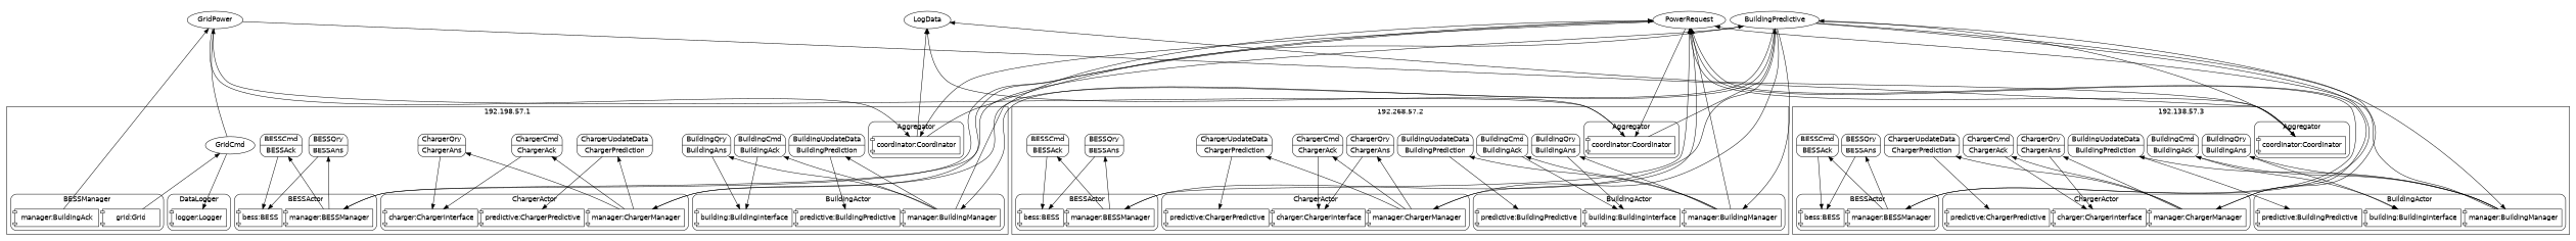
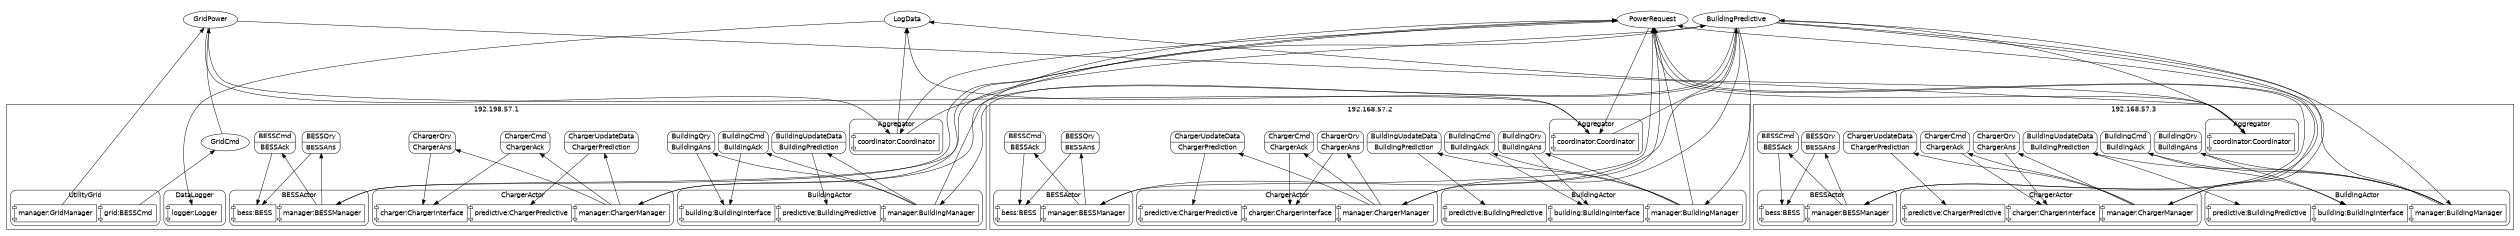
  digraph {
    fontname="DejaVu Sans"
    nodesep=0.1
    rankdir=TB
    ranksep=1.5
    node [fontname="DejaVu Sans" shape=component rank=max]
    edge [fontname="DejaVu Sans"]
    PowerRequest [shape=ellipse rank=""]
    n2 [label=BuildingPredictive shape=ellipse rank=""]
    GridPower [shape=ellipse rank=""]
    LogData [shape=ellipse rank=""]
    n5 [label="{BuildingQry | BuildingAns}" shape=Mrecord rank=""]
    n6 [label="{BuildingCmd | BuildingAck}" shape=Mrecord rank=""]
    n7 [label="{BuildingUpdateData | BuildingPrediction}" shape=Mrecord rank=""]
    n8 [label="building:BuildingInterface"]
    n9 [label="manager:BuildingManager"]
    n10 [label="predictive:BuildingPredictive"]
    n11 [label="{ChargerQry | ChargerAns}" shape=Mrecord rank=""]
    n12 [label="{ChargerCmd | ChargerAck}" shape=Mrecord rank=""]
    n13 [label="{ChargerUpdateData | ChargerPrediction}" shape=Mrecord rank=""]
    n14 [label="charger:ChargerInterface"]
    n15 [label="manager:ChargerManager"]
    n16 [label="predictive:ChargerPredictive"]
    n17 [label="{BESSQry | BESSAns}" shape=Mrecord rank=""]
    n18 [label="{BESSCmd | BESSAck}" shape=Mrecord rank=""]
    n19 [label="bess:BESS"]
    n20 [label="manager:BESSManager"]
    n21 [label="coordinator:Coordinator"]
    n22 [label="logger:Logger"]
    n23 [label=GridCmd shape=ellipse rank=""]
-   n24 [label="grid:Grid"]
-   n25 [label="manager:BuildingAck"]
+   n24 [label="grid:BESSCmd"]
+   n25 [label="manager:GridManager"]
    n26 [label="{BuildingQry | BuildingAns}" shape=Mrecord rank=""]
    n27 [label="{BuildingCmd | BuildingAck}" shape=Mrecord rank=""]
    n28 [label="{BuildingUpdateData | BuildingPrediction}" shape=Mrecord rank=""]
    n29 [label="building:BuildingInterface"]
    n30 [label="manager:BuildingManager"]
    n31 [label="predictive:BuildingPredictive"]
    n32 [label="{ChargerQry | ChargerAns}" shape=Mrecord rank=""]
    n33 [label="{ChargerCmd | ChargerAck}" shape=Mrecord rank=""]
    n34 [label="{ChargerUpdateData | ChargerPrediction}" shape=Mrecord rank=""]
    n35 [label="charger:ChargerInterface"]
    n36 [label="manager:ChargerManager"]
    n37 [label="predictive:ChargerPredictive"]
    n38 [label="{BESSQry | BESSAns}" shape=Mrecord rank=""]
    n39 [label="{BESSCmd | BESSAck}" shape=Mrecord rank=""]
    n40 [label="bess:BESS"]
    n41 [label="manager:BESSManager"]
    n42 [label="coordinator:Coordinator"]
    n43 [label="{BuildingQry | BuildingAns}" shape=Mrecord rank=""]
    n44 [label="{BuildingCmd | BuildingAck}" shape=Mrecord rank=""]
    n45 [label="{BuildingUpdateData | BuildingPrediction}" shape=Mrecord rank=""]
    n46 [label="building:BuildingInterface"]
    n47 [label="manager:BuildingManager"]
    n48 [label="predictive:BuildingPredictive"]
    n49 [label="{ChargerQry | ChargerAns}" shape=Mrecord rank=""]
    n50 [label="{ChargerCmd | ChargerAck}" shape=Mrecord rank=""]
    n51 [label="{ChargerUpdateData | ChargerPrediction}" shape=Mrecord rank=""]
    n52 [label="charger:ChargerInterface"]
    n53 [label="manager:ChargerManager"]
    n54 [label="predictive:ChargerPredictive"]
    n55 [label="{BESSQry | BESSAns}" shape=Mrecord rank=""]
    n56 [label="{BESSCmd | BESSAck}" shape=Mrecord rank=""]
    n57 [label="bess:BESS"]
    n58 [label="manager:BESSManager"]
    n59 [label="coordinator:Coordinator"]
    subgraph sub_1 {
      rank=min
      PowerRequest
      n2
      GridPower
      LogData
    }
    subgraph cluster_2 {
      label="192.198.57.1"
      rank=max
      rankdir=BT
      subgraph sub_3 {
        label="192.168.57.1"
        rank=min
        rankdir=BT
        n5
        n6
        n7
      }
      subgraph cluster_4 {
        label=BuildingActor
        rank=max
        rankdir=BT
        style=rounded
        n8
        n9
        n10
      }
      subgraph sub_5 {
        label="192.168.57.1"
        rank=min
        rankdir=BT
        n11
        n12
        n13
      }
      subgraph cluster_6 {
        label=ChargerActor
        rank=max
        rankdir=BT
        style=rounded
        n14
        n15
        n16
      }
      subgraph sub_7 {
        label="192.168.57.1"
        rank=min
        rankdir=BT
        n17
        n18
      }
      subgraph cluster_8 {
        label=BESSActor
        rank=max
        rankdir=BT
        style=rounded
        n19
        n20
      }
      subgraph cluster_9 {
        label=Aggregator
        rank=max
        rankdir=BT
        style=rounded
        n21
      }
      subgraph cluster_10 {
        label=DataLogger
        rank=max
        rankdir=BT
        style=rounded
        n22
      }
      subgraph sub_11 {
        label="192.168.57.1"
        rank=min
        rankdir=BT
        n23
      }
      subgraph cluster_12 {
-       label=BESSManager
+       label=UtilityGrid
        rank=max
        rankdir=BT
        style=rounded
        n24
        n25
      }
    }
    subgraph cluster_13 {
-     label="192.268.57.2"
+     label="192.168.57.2"
      rank=max
      rankdir=BT
      subgraph sub_14 {
        label="192.168.57.2"
        rank=min
        rankdir=BT
        n26
        n27
        n28
      }
      subgraph cluster_15 {
        label=BuildingActor
        rank=max
        rankdir=BT
        style=rounded
        n29
        n30
        n31
      }
      subgraph sub_16 {
        label="192.168.57.2"
        rank=min
        rankdir=BT
        n32
        n33
        n34
      }
      subgraph cluster_17 {
        label=ChargerActor
        rank=max
        rankdir=BT
        style=rounded
        n35
        n36
        n37
      }
      subgraph sub_18 {
        label="192.168.57.2"
        rank=min
        rankdir=BT
        n38
        n39
      }
      subgraph cluster_19 {
        label=BESSActor
        rank=max
        rankdir=BT
        style=rounded
        n40
        n41
      }
      subgraph cluster_20 {
        label=Aggregator
        rank=max
        rankdir=BT
        style=rounded
        n42
      }
    }
    subgraph cluster_21 {
-     label="192.138.57.3"
+     label="192.168.57.3"
      rank=max
      rankdir=BT
      subgraph sub_22 {
        label="192.168.57.3"
        rank=min
        rankdir=BT
        n43
        n44
        n45
      }
      subgraph cluster_23 {
        label=BuildingActor
        rank=max
        rankdir=BT
        style=rounded
        n46
        n47
        n48
      }
      subgraph sub_24 {
        label="192.168.57.3"
        rank=min
        rankdir=BT
        n49
        n50
        n51
      }
      subgraph cluster_25 {
        label=ChargerActor
        rank=max
        rankdir=BT
        style=rounded
        n52
        n53
        n54
      }
      subgraph sub_26 {
        label="192.168.57.3"
        rank=min
        rankdir=BT
        n55
        n56
      }
      subgraph cluster_27 {
        label=BESSActor
        rank=max
        rankdir=BT
        style=rounded
        n57
        n58
      }
      subgraph cluster_28 {
        label=Aggregator
        rank=max
        rankdir=BT
        style=rounded
        n59
      }
    }
    PowerRequest -> n21
    PowerRequest -> n42
    PowerRequest -> n59
    n2 -> n9
    n2 -> n15
    n2 -> n20
    n2 -> n30
    n2 -> n36
    n2 -> n41
    n2 -> n47
    n2 -> n53
    n2 -> n58
    GridPower -> n21
    GridPower -> n42
    GridPower -> n59
-   n23 -> n22
+   LogData -> n22
    n5 -> n8
    n6 -> n8
    n7 -> n10
    n9 -> PowerRequest
    n9 -> n5
    n9 -> n6
    n9 -> n7
    n11 -> n14
    n12 -> n14
    n13 -> n16
    n15 -> PowerRequest
    n15 -> n11
    n15 -> n12
    n15 -> n13
    n17 -> n19
    n18 -> n19
    n20 -> PowerRequest
    n20 -> n17
    n20 -> n18
    n21 -> n2
    n21 -> LogData
    n23 -> GridPower
    n24 -> n23
    n25 -> GridPower
    n26 -> n29
    n27 -> n29
    n28 -> n31
    n30 -> PowerRequest
    n30 -> n26
    n30 -> n27
    n30 -> n28
    n32 -> n35
    n33 -> n35
    n34 -> n37
    n36 -> PowerRequest
    n36 -> n32
    n36 -> n33
    n36 -> n34
    n38 -> n40
    n39 -> n40
    n41 -> PowerRequest
    n41 -> n38
    n41 -> n39
    n42 -> n2
    n42 -> LogData
    n43 -> n46
    n44 -> n46
    n45 -> n48
    n47 -> PowerRequest
    n47 -> n43
    n47 -> n44
    n47 -> n45
    n49 -> n52
    n50 -> n52
    n51 -> n54
    n53 -> PowerRequest
    n53 -> n49
    n53 -> n50
    n53 -> n51
    n55 -> n57
    n56 -> n57
    n58 -> PowerRequest
    n58 -> n55
    n58 -> n56
    n59 -> n2
    n59 -> LogData
  }
